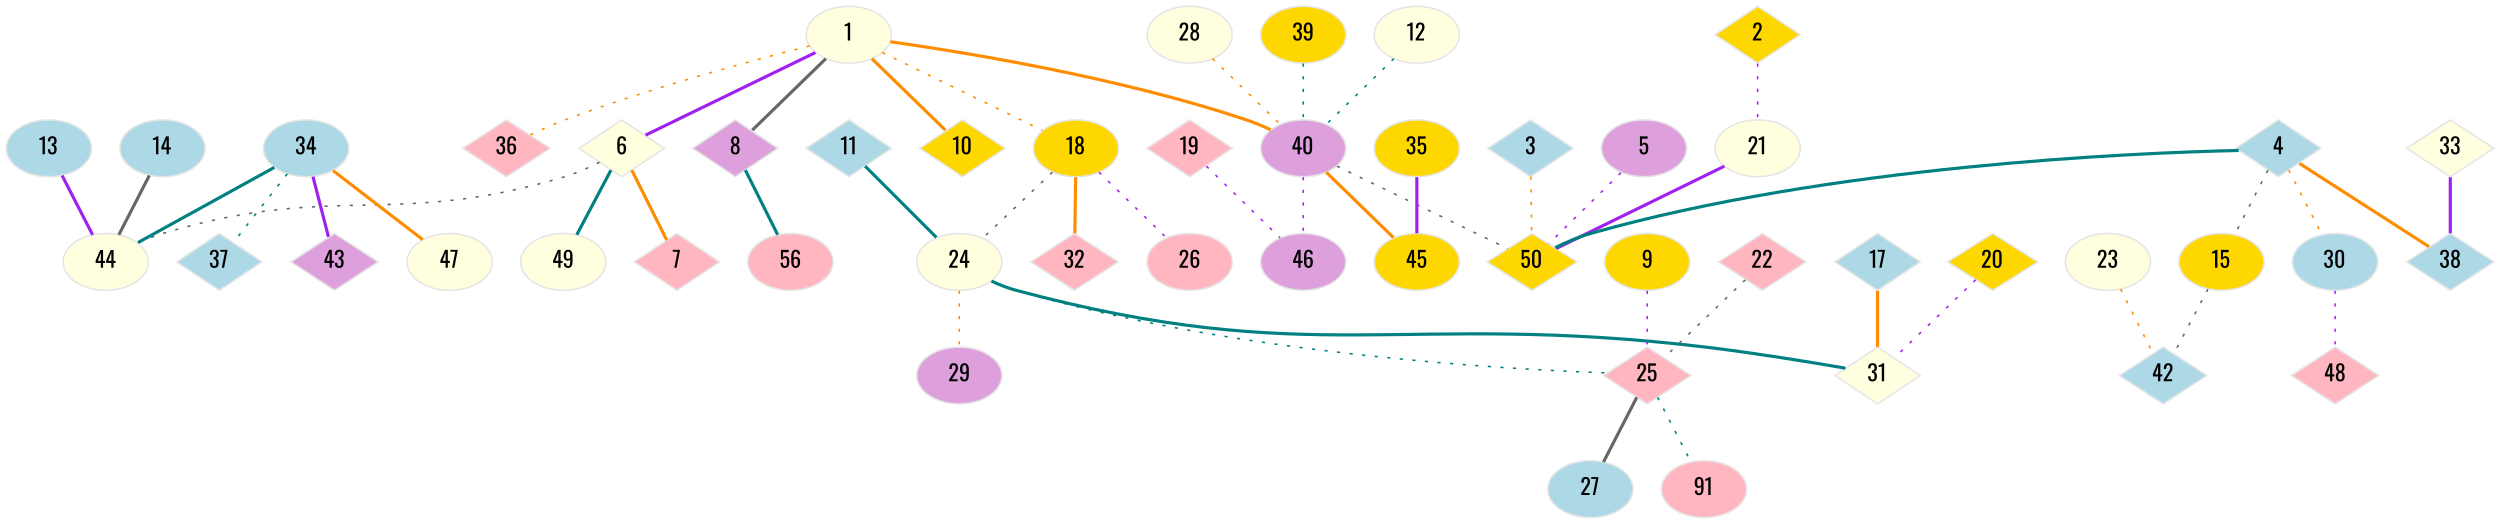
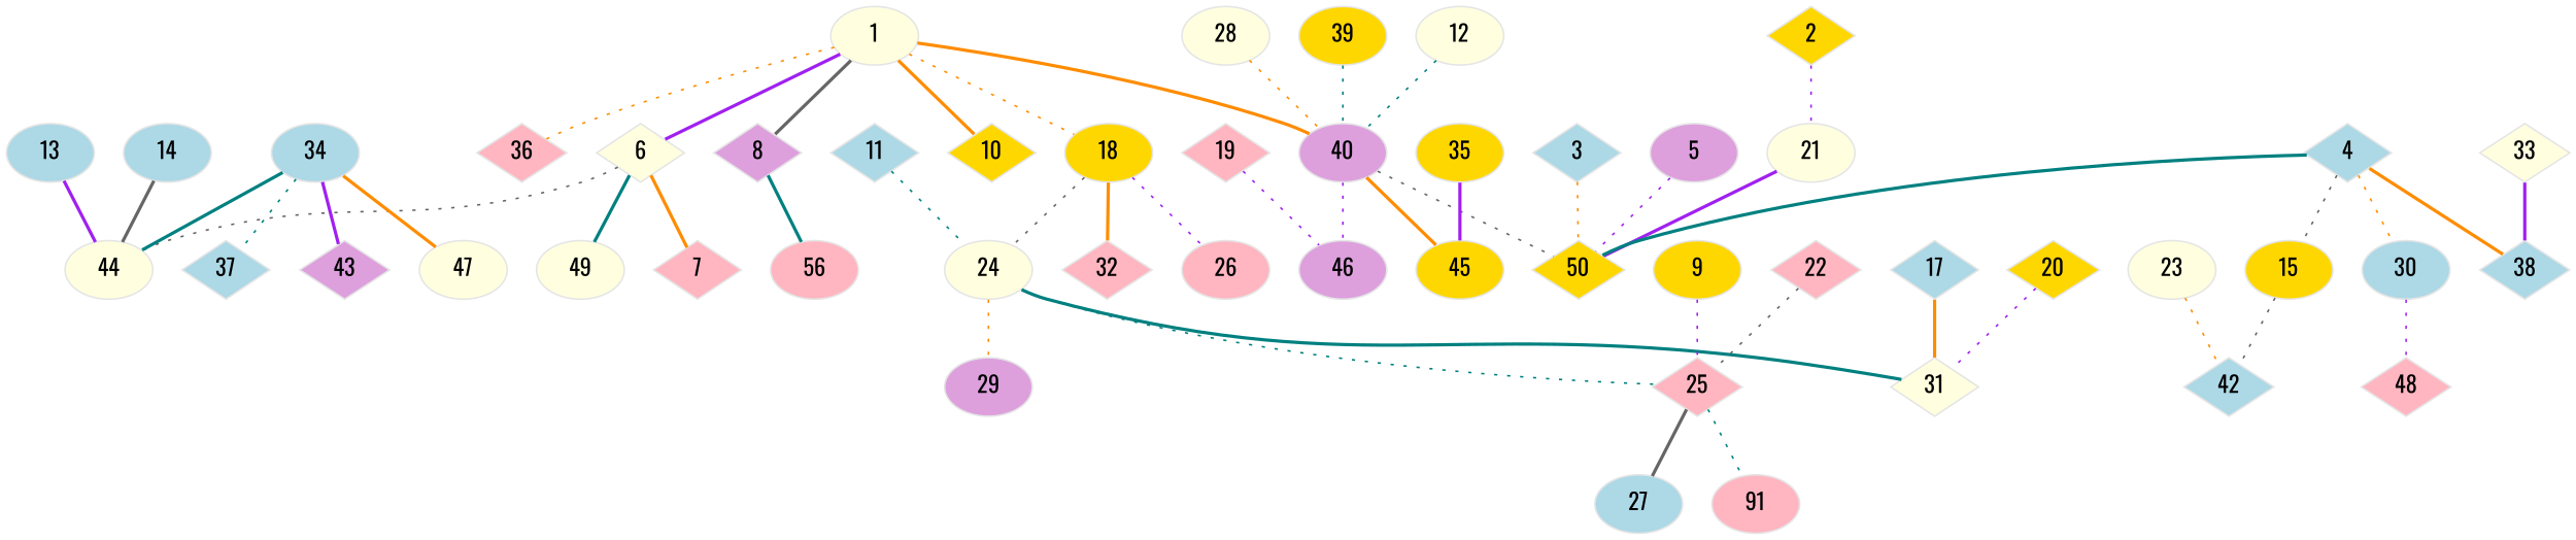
  graph {
    fontname=Oswald
    node [color=gray90 fillcolor=lightyellow fontname=Oswald shape=ellipse style=filled]
    edge [color=darkorange fontname=Oswald style=dotted weight=1.0]
    6 [shape=diamond]
    1
    8 [fillcolor=plum shape=diamond]
    10 [fillcolor=gold shape=diamond]
    18 [fillcolor=gold]
    36 [fillcolor=lightpink shape=diamond]
    40 [fillcolor=plum]
    7 [fillcolor=lightpink shape=diamond]
    44
    49
    n11 [fillcolor=lightpink label=56]
    24
    26 [fillcolor=lightpink]
    32 [fillcolor=lightpink shape=diamond]
    50 [fillcolor=gold shape=diamond]
    46 [fillcolor=plum]
    45 [fillcolor=gold]
    2 [fillcolor=gold shape=diamond]
    21
    3 [fillcolor=lightblue shape=diamond]
    4 [fillcolor=lightblue shape=diamond]
    15 [fillcolor=gold]
    30 [fillcolor=lightblue]
    38 [fillcolor=lightblue shape=diamond]
    42 [fillcolor=lightblue shape=diamond]
    48 [fillcolor=lightpink shape=diamond]
    5 [fillcolor=plum]
    9 [fillcolor=gold]
    25 [fillcolor=lightpink shape=diamond]
    27 [fillcolor=lightblue]
    n31 [fillcolor=lightpink label=91]
    11 [fillcolor=lightblue shape=diamond]
    31 [shape=diamond]
    29 [fillcolor=plum]
    12
    13 [fillcolor=lightblue]
    14 [fillcolor=lightblue]
    17 [fillcolor=lightblue shape=diamond]
    19 [fillcolor=lightpink shape=diamond]
    20 [fillcolor=gold shape=diamond]
    22 [fillcolor=lightpink shape=diamond]
    23
    28
    33 [shape=diamond]
    34 [fillcolor=lightblue]
    37 [fillcolor=lightblue shape=diamond]
    43 [fillcolor=plum shape=diamond]
    47
    35 [fillcolor=gold]
    39 [fillcolor=gold]
    6 -- 7 [style=bold]
    6 -- 44 [color=gray40]
    6 -- 49 [color=teal style=bold]
    1 -- 6 [color=purple style=bold]
    1 -- 8 [color=gray40 style=bold]
    1 -- 10 [style=bold]
    1 -- 18
    1 -- 36
    1 -- 40 [style=bold]
    8 -- n11 [color=teal style=bold]
    18 -- 24 [color=gray40]
    18 -- 26 [color=purple]
    18 -- 32 [style=bold]
    40 -- 50 [color=gray40]
    40 -- 46 [color=purple]
    40 -- 45 [style=bold]
    24 -- 25 [color=teal]
    24 -- 31 [color=teal style=bold]
    24 -- 29
    2 -- 21 [color=purple]
    21 -- 50 [color=purple style=bold]
    3 -- 50
    4 -- 50 [color=teal style=bold]
    4 -- 15 [color=gray40]
    4 -- 30
    4 -- 38 [style=bold]
    15 -- 42 [color=gray40]
    30 -- 48 [color=purple]
    5 -- 50 [color=purple]
    9 -- 25 [color=purple]
    25 -- 27 [color=gray40 style=bold]
    25 -- n31 [color=teal]
-   11 -- 24 [color=teal style=bold]
+   11 -- 24 [color=teal]
    12 -- 40 [color=teal]
    13 -- 44 [color=purple style=bold]
    14 -- 44 [color=gray40 style=bold]
    17 -- 31 [style=bold]
    19 -- 46 [color=purple]
    20 -- 31 [color=purple]
    22 -- 25 [color=gray40]
    23 -- 42
    28 -- 40
    33 -- 38 [color=purple style=bold]
    34 -- 44 [color=teal style=bold]
    34 -- 37 [color=teal]
    34 -- 43 [color=purple style=bold]
    34 -- 47 [style=bold]
    35 -- 45 [color=purple style=bold]
    39 -- 40 [color=teal]
  }
